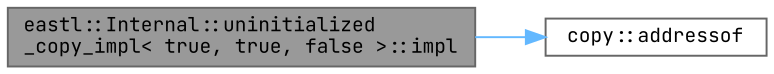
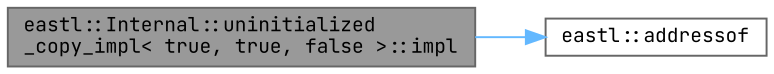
  digraph {
    rankdir=LR
    fontname="JetBrains Mono"
    node [fontname="JetBrains Mono" fontsize=10 shape=box style=filled]
    n1 [color=gray40 fillcolor=grey60 fontcolor=black height=0.2 label="eastl::Internal::uninitialized\l_copy_impl\< true, true, false \>::impl" width=0.4]
-   n2 [color=grey40 fillcolor=white height=0.2 label="copy::addressof" width=0.4]
+   n2 [color=grey40 fillcolor=white height=0.2 label="eastl::addressof" width=0.4]
    n1 -> n2 [color=steelblue1 fontname="JetBrains Mono" fontsize=10 labelfontname=Helvetica labelfontsize=10 style=solid]
  }
